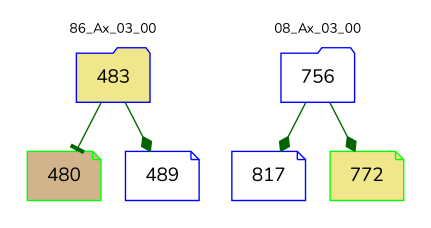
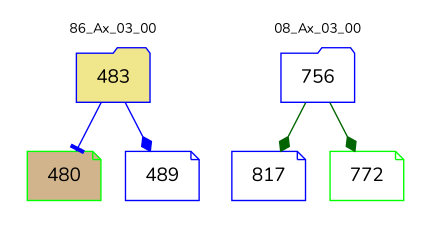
  digraph {
    fontname=Nunito
    node [color=blue fillcolor=white fontname=Nunito shape=note style=filled]
    edge [arrowhead=diamond color=blue fontname=Nunito]
    n1 [fillcolor=khaki label=483 shape=folder]
    n2 [color=green fillcolor=tan label=480]
    n3 [label=489]
    n4 [label=756 shape=folder]
    n5 [label=817]
-   n6 [color=green fillcolor=khaki label=772]
+   n6 [color=green label=772]
    subgraph cluster_1 {
      color=white
      fontsize=10
      label="86_Ax_03_00"
      n1
      n2
      n3
    }
    subgraph cluster_2 {
      color=white
      fontsize=10
      label="08_Ax_03_00"
      n4
      n5
      n6
    }
-   n1 -> n2 [arrowhead=tee color=darkgreen]
-   n1 -> n3 [color=darkgreen]
+   n1 -> n2 [arrowhead=tee]
+   n1 -> n3
    n4 -> n5 [color=darkgreen]
    n4 -> n6 [color=darkgreen]
  }
